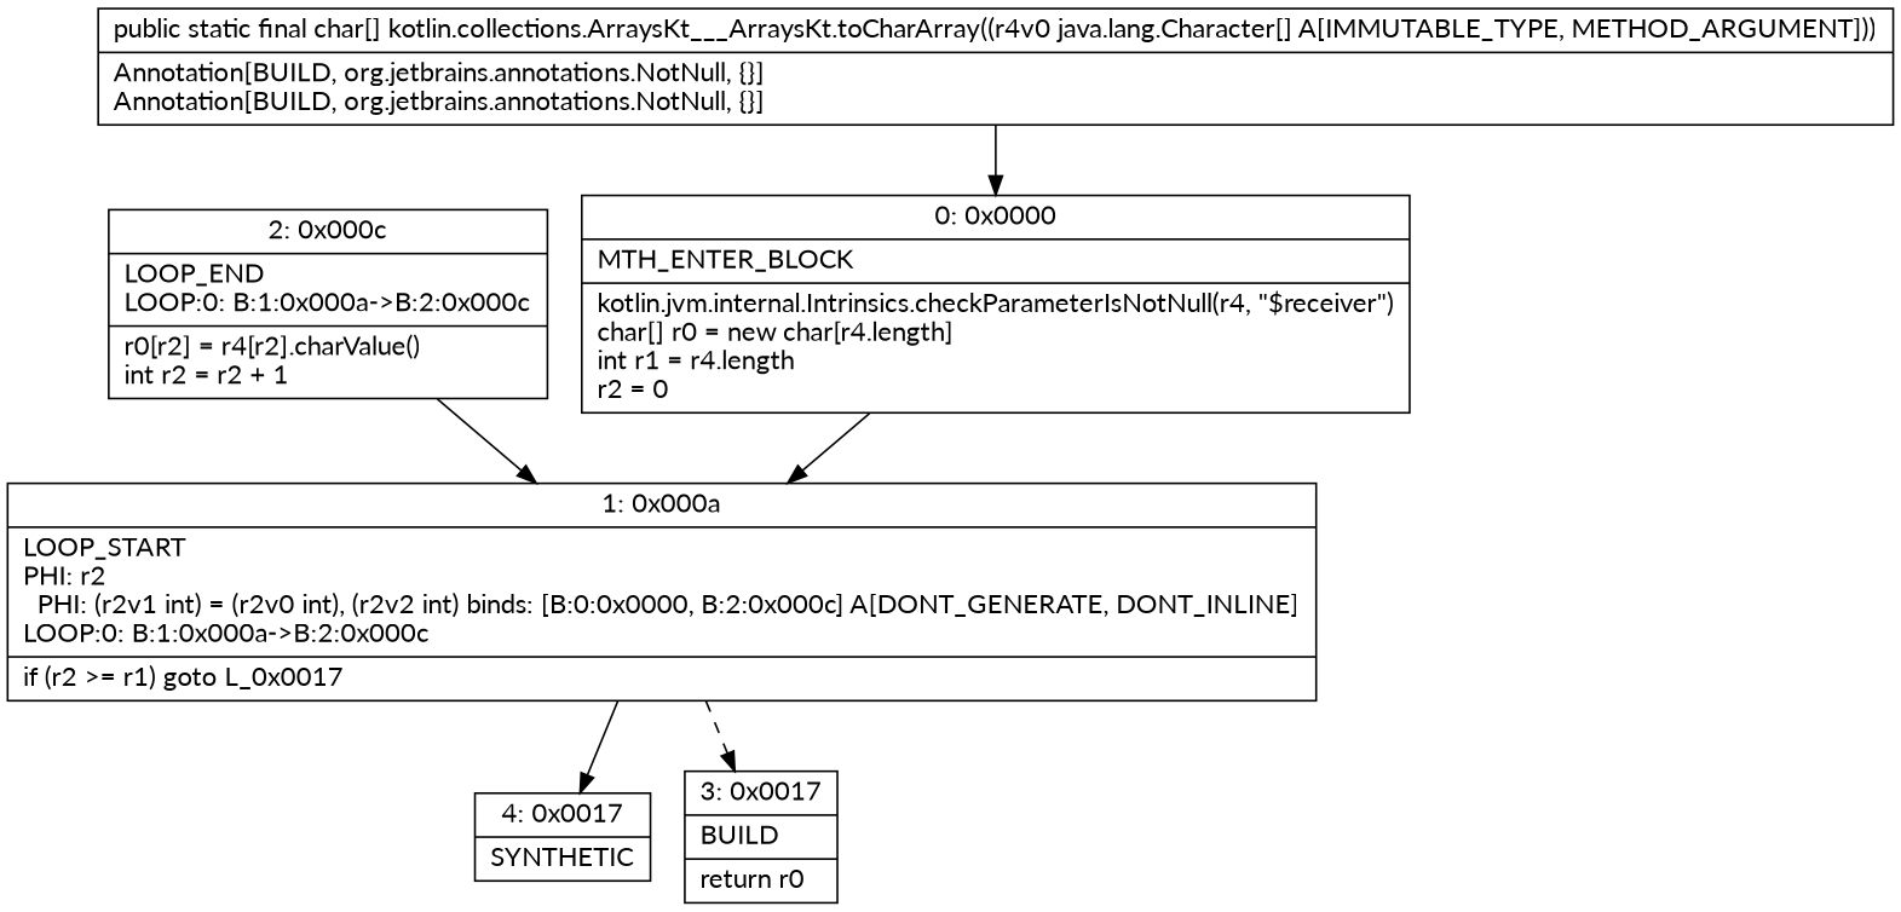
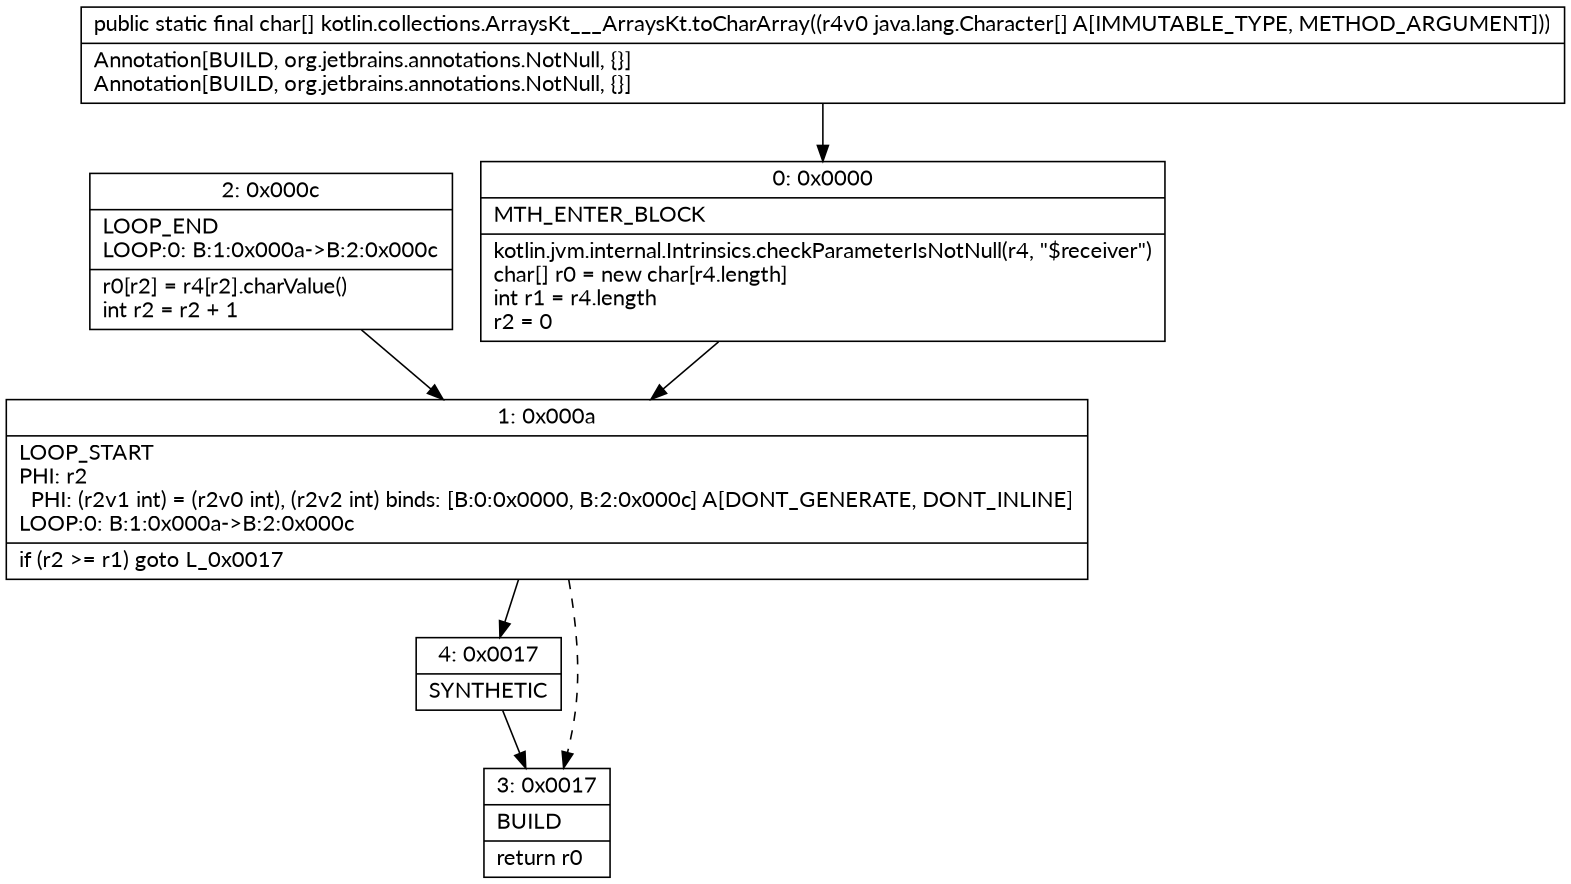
  digraph {
    fontname=Lato
    node [fontname=Lato shape=record]
    edge [fontname=Lato]
    n1 [label="{0\:\ 0x0000|MTH_ENTER_BLOCK\l|kotlin.jvm.internal.Intrinsics.checkParameterIsNotNull(r4, \"$receiver\")\lchar[] r0 = new char[r4.length]\lint r1 = r4.length\lr2 = 0\l}"]
    n2 [label="{1\:\ 0x000a|LOOP_START\lPHI: r2 \l  PHI: (r2v1 int) = (r2v0 int), (r2v2 int) binds: [B:0:0x0000, B:2:0x000c] A[DONT_GENERATE, DONT_INLINE]\lLOOP:0: B:1:0x000a\-\>B:2:0x000c\l|if (r2 \>= r1) goto L_0x0017\l}"]
    n3 [label="{4\:\ 0x0017|SYNTHETIC\l}"]
    n4 [label="{3\:\ 0x0017|BUILD\l|return r0\l}"]
    n5 [label="{2\:\ 0x000c|LOOP_END\lLOOP:0: B:1:0x000a\-\>B:2:0x000c\l|r0[r2] = r4[r2].charValue()\lint r2 = r2 + 1\l}"]
    n6 [label="{public static final char[] kotlin.collections.ArraysKt___ArraysKt.toCharArray((r4v0 java.lang.Character[] A[IMMUTABLE_TYPE, METHOD_ARGUMENT]))  | Annotation[BUILD, org.jetbrains.annotations.NotNull, \{\}]\lAnnotation[BUILD, org.jetbrains.annotations.NotNull, \{\}]\l}"]
    n1 -> n2
    n2 -> n3
    n2 -> n4 [style=dashed]
+   n3 -> n4
    n5 -> n2
    n6 -> n1
  }
